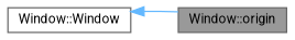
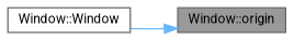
  digraph {
    rankdir=RL
    fontname=Roboto
    node [fontname=Roboto fontsize=10 shape=box style=filled]
    n1 [color=gray40 fillcolor=grey60 fontcolor=black height=0.2 label="Window::origin" width=0.4]
    n2 [color=grey40 fillcolor=white height=0.2 label="Window::Window" width=0.4]
-   n2 -> n1 [color=steelblue1 dir=back fontname=Roboto fontsize=10 labelfontname=Helvetica labelfontsize=10 style=solid]
+   n1 -> n2 [color=steelblue1 dir=back fontname=Roboto fontsize=10 labelfontname=Helvetica labelfontsize=10 style=solid]
  }
